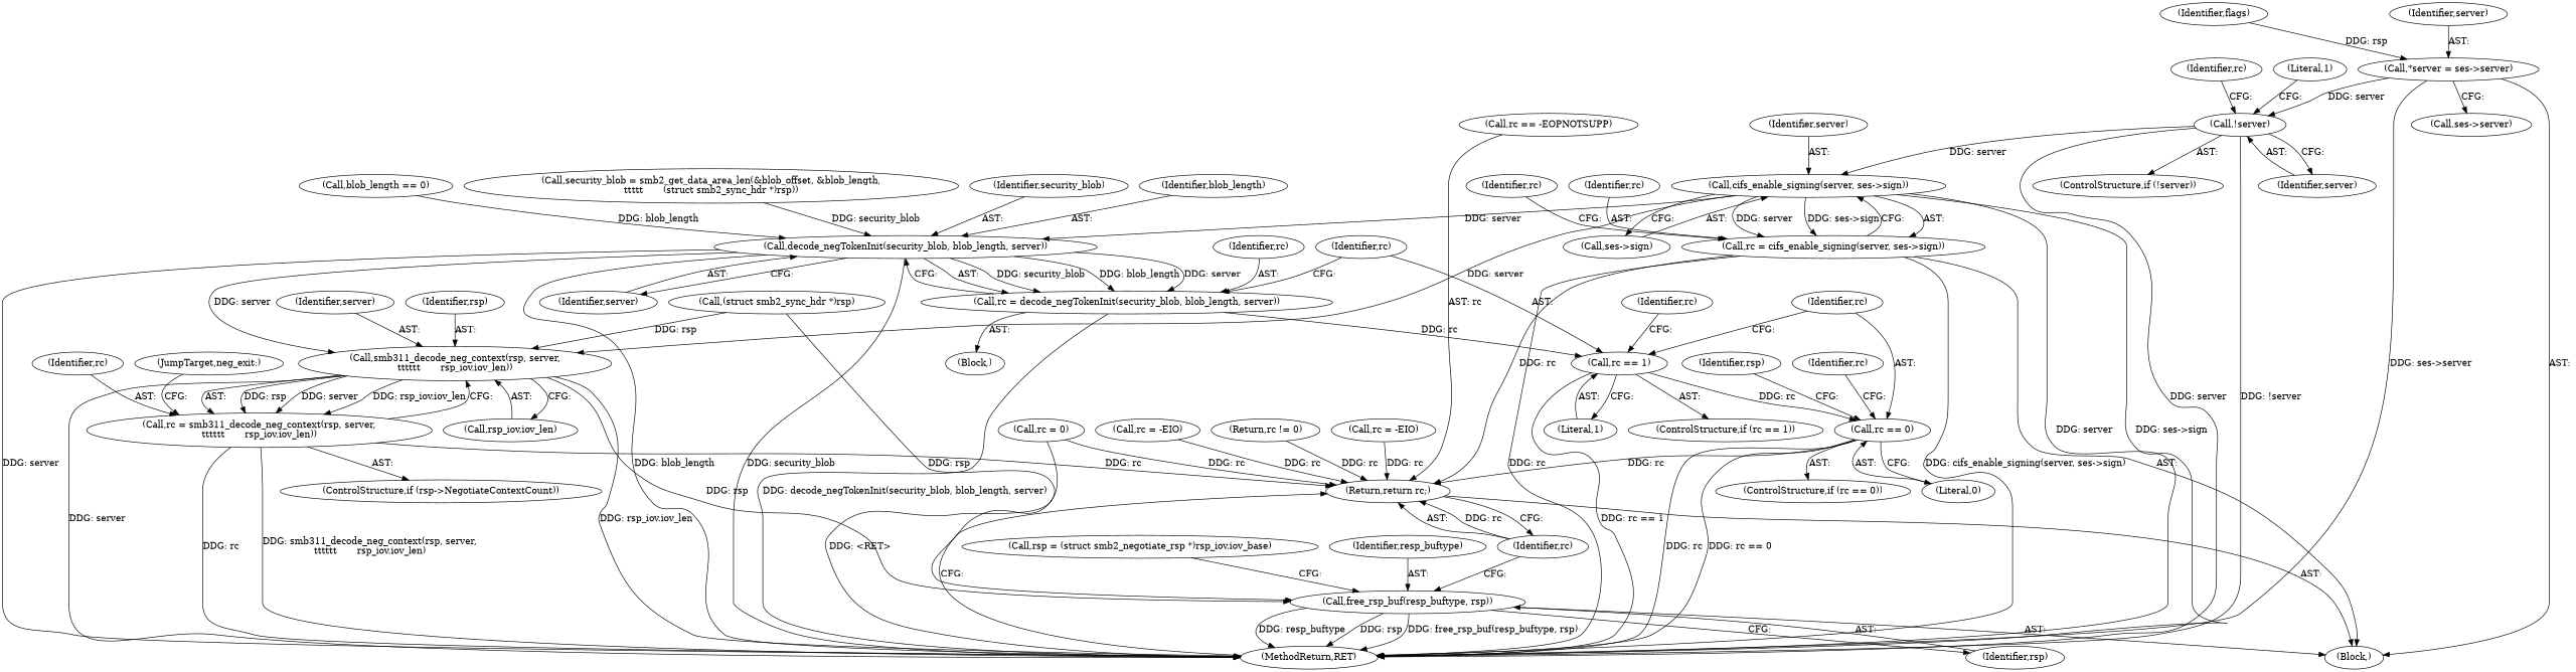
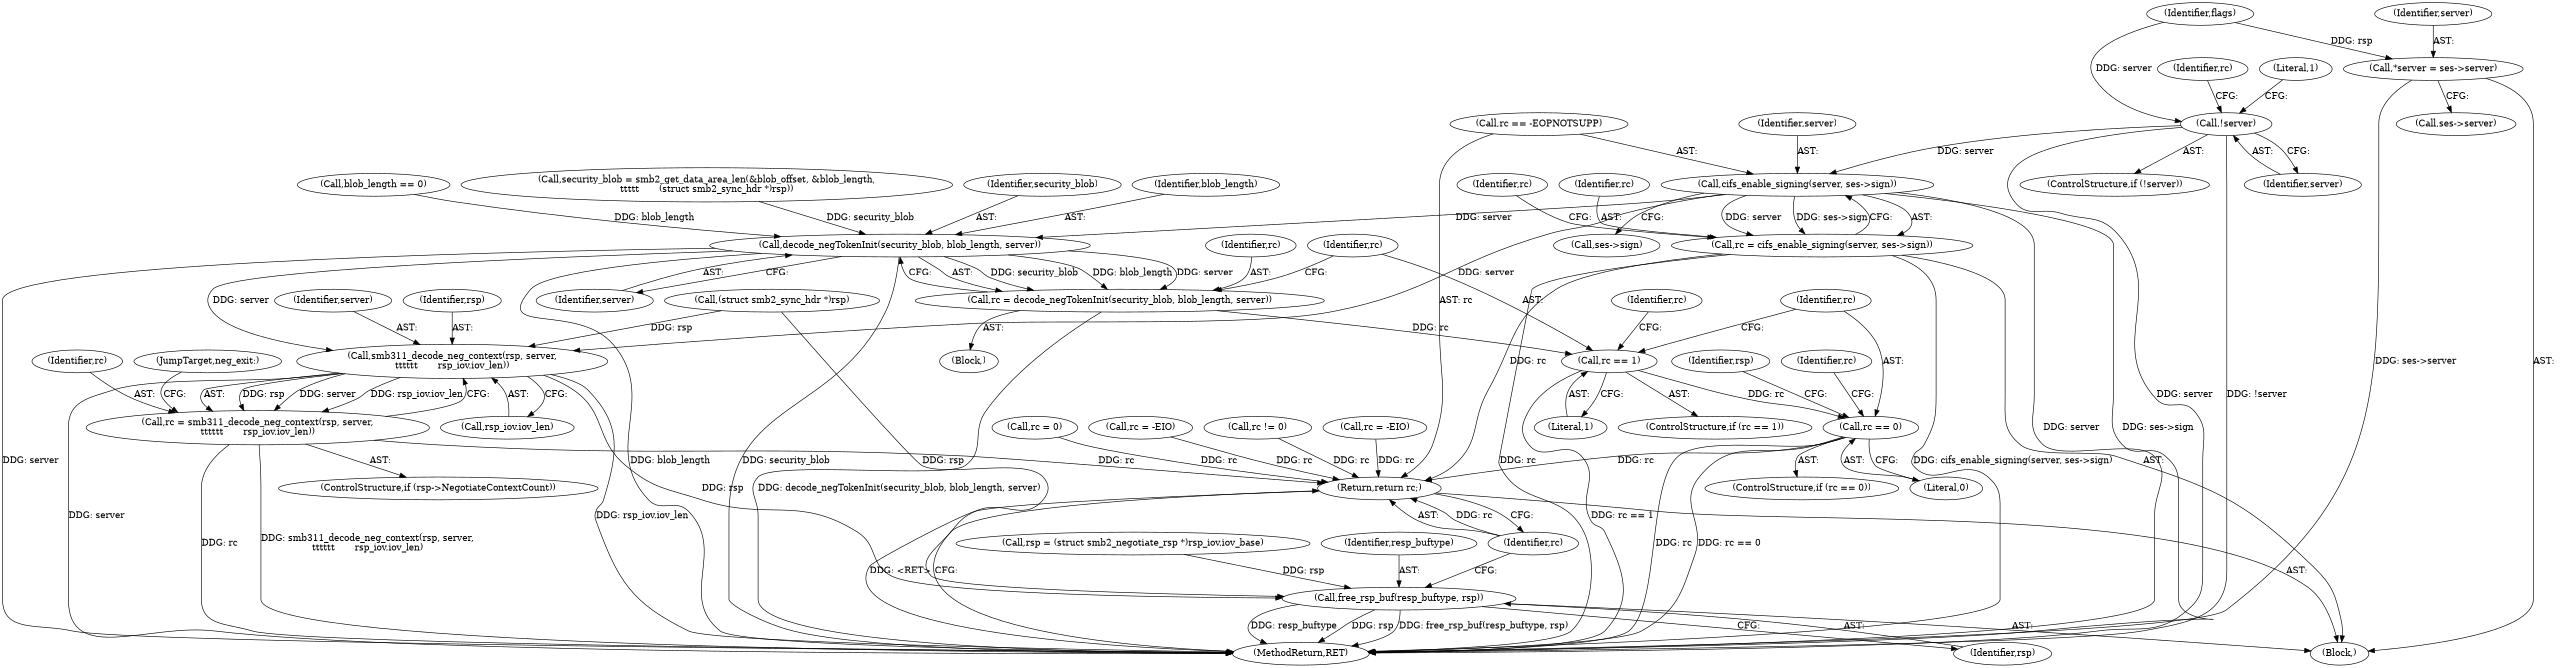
  digraph {
    n1 [label="(Call,cifs_enable_signing(server, ses->sign))"]
    n2 [label="(Call,rc = cifs_enable_signing(server, ses->sign))"]
    n3 [label="(Call,decode_negTokenInit(security_blob, blob_length, server))"]
    n4 [label="(Call,smb311_decode_neg_context(rsp, server,\n\t\t\t\t\t\t       rsp_iov.iov_len))"]
    n5 [label="(MethodReturn,RET)"]
    n6 [label="(Call,ses->sign)"]
    n7 [label="(Block,)"]
    n8 [label="(Return,return rc;)"]
    n9 [label="(Call,rc = decode_negTokenInit(security_blob, blob_length, server))"]
    n10 [label="(Identifier,server)"]
    n11 [label="(Call,rc = smb311_decode_neg_context(rsp, server,\n\t\t\t\t\t\t       rsp_iov.iov_len))"]
    n12 [label="(Call,free_rsp_buf(resp_buftype, rsp))"]
    n13 [label="(Call,rsp_iov.iov_len)"]
    n14 [label="(Call,!server)"]
    n15 [label="(Identifier,server)"]
    n16 [label="(ControlStructure,if (!server))"]
    n17 [label="(Call,*server = ses->server)"]
    n18 [label="(Call,ses->server)"]
    n19 [label="(Identifier,rc)"]
    n20 [label="(Call,rc == 1)"]
    n21 [label="(Block,)"]
    n22 [label="(Call,rc == 0)"]
    n23 [label="(ControlStructure,if (rc == 1))"]
    n24 [label="(Literal,1)"]
    n25 [label="(ControlStructure,if (rc == 0))"]
    n26 [label="(Literal,0)"]
    n27 [label="(ControlStructure,if (rsp->NegotiateContextCount))"]
    n28 [label="(Identifier,rsp)"]
    n29 [label="(Call,rc = 0)"]
    n30 [label="(Call,rsp = (struct smb2_negotiate_rsp *)rsp_iov.iov_base)"]
    n31 [label="(Call,rc == -EOPNOTSUPP)"]
    n32 [label="(Identifier,resp_buftype)"]
    n33 [label="(Call,security_blob = smb2_get_data_area_len(&blob_offset, &blob_length,\n\t\t\t\t\t       (struct smb2_sync_hdr *)rsp))"]
    n34 [label="(Identifier,rc)"]
    n35 [label="(Identifier,rc)"]
    n36 [label="(Identifier,flags)"]
    n37 [label="(Identifier,security_blob)"]
    n38 [label="(Identifier,rsp)"]
    n39 [label="(Identifier,server)"]
    n40 [label="(Identifier,rc)"]
    n41 [label="(Identifier,rc)"]
    n42 [label="(Identifier,server)"]
    n43 [label="(Identifier,rc)"]
    n44 [label="(Identifier,blob_length)"]
    n45 [label="(Identifier,rc)"]
    n46 [label="(JumpTarget,neg_exit:)"]
    n47 [label="(Identifier,rc)"]
    n48 [label="(Call,blob_length == 0)"]
    n49 [label="(Call,rc = -EIO)"]
-   n50 [label="(Return,rc != 0)"]
+   n50 [label="(Call,rc != 0)"]
    n51 [label="(Identifier,server)"]
    n52 [label="(Literal,1)"]
    n53 [label="(Call,rc = -EIO)"]
    n54 [label="(Identifier,rc)"]
    n55 [label="(Identifier,rsp)"]
    n56 [label="(Call,(struct smb2_sync_hdr *)rsp)"]
    n57 [label="(Identifier,rc)"]
    n1 -> n2 [label="AST: "]
    n1 -> n2 [label="DDG: server"]
    n1 -> n2 [label="DDG: ses->sign"]
    n1 -> n3 [label="DDG: server"]
    n1 -> n4 [label="DDG: server"]
    n1 -> n5 [label="DDG: server"]
    n1 -> n5 [label="DDG: ses->sign"]
    n1 -> n6 [label="CFG: "]
    n2 -> n1 [label="CFG: "]
    n2 -> n5 [label="DDG: rc"]
    n2 -> n5 [label="DDG: cifs_enable_signing(server, ses->sign)"]
    n2 -> n7 [label="AST: "]
    n2 -> n8 [label="DDG: rc"]
    n3 -> n4 [label="DDG: server"]
    n3 -> n5 [label="DDG: blob_length"]
    n3 -> n5 [label="DDG: security_blob"]
    n3 -> n5 [label="DDG: server"]
    n3 -> n9 [label="AST: "]
    n3 -> n9 [label="DDG: security_blob"]
    n3 -> n9 [label="DDG: blob_length"]
    n3 -> n9 [label="DDG: server"]
    n3 -> n10 [label="CFG: "]
    n4 -> n5 [label="DDG: rsp_iov.iov_len"]
    n4 -> n5 [label="DDG: server"]
    n4 -> n11 [label="AST: "]
    n4 -> n11 [label="DDG: rsp"]
    n4 -> n11 [label="DDG: server"]
    n4 -> n11 [label="DDG: rsp_iov.iov_len"]
    n4 -> n12 [label="DDG: rsp"]
    n4 -> n13 [label="CFG: "]
    n5 -> n8 [label="CFG: "]
-   n6 -> n1 [label="AST: "]
-   n29 -> n5 [label="DDG: <RET>"]
+   n31 -> n1 [label="AST: "]
+   n8 -> n5 [label="DDG: <RET>"]
    n8 -> n7 [label="AST: "]
    n8 -> n19 [label="CFG: "]
    n9 -> n3 [label="CFG: "]
    n9 -> n5 [label="DDG: decode_negTokenInit(security_blob, blob_length, server)"]
    n9 -> n20 [label="DDG: rc"]
    n9 -> n21 [label="AST: "]
    n10 -> n3 [label="AST: "]
    n11 -> n4 [label="CFG: "]
    n11 -> n5 [label="DDG: rc"]
    n11 -> n5 [label="DDG: smb311_decode_neg_context(rsp, server,\n\t\t\t\t\t\t       rsp_iov.iov_len)"]
    n11 -> n8 [label="DDG: rc"]
    n11 -> n27 [label="AST: "]
    n12 -> n5 [label="DDG: resp_buftype"]
    n12 -> n5 [label="DDG: rsp"]
    n12 -> n5 [label="DDG: free_rsp_buf(resp_buftype, rsp)"]
    n12 -> n7 [label="AST: "]
    n12 -> n28 [label="CFG: "]
    n13 -> n4 [label="AST: "]
    n14 -> n1 [label="DDG: server"]
    n14 -> n5 [label="DDG: server"]
    n14 -> n5 [label="DDG: !server"]
    n14 -> n15 [label="CFG: "]
    n14 -> n16 [label="AST: "]
    n15 -> n14 [label="AST: "]
    n17 -> n5 [label="DDG: ses->server"]
    n17 -> n7 [label="AST: "]
-   n17 -> n14 [label="DDG: server"]
+   n36 -> n14 [label="DDG: server"]
    n17 -> n18 [label="CFG: "]
    n19 -> n8 [label="AST: "]
    n19 -> n8 [label="DDG: rc"]
    n19 -> n12 [label="CFG: "]
    n20 -> n5 [label="DDG: rc == 1"]
    n20 -> n22 [label="DDG: rc"]
    n20 -> n23 [label="AST: "]
    n20 -> n24 [label="CFG: "]
    n22 -> n5 [label="DDG: rc"]
    n22 -> n5 [label="DDG: rc == 0"]
    n22 -> n8 [label="DDG: rc"]
    n22 -> n25 [label="AST: "]
    n22 -> n26 [label="CFG: "]
    n24 -> n20 [label="AST: "]
    n26 -> n22 [label="AST: "]
    n28 -> n12 [label="AST: "]
    n29 -> n8 [label="DDG: rc"]
-   n30 -> n12 [label="CFG: "]
+   n30 -> n12 [label="DDG: rsp"]
    n31 -> n8 [label="AST: rc"]
    n32 -> n12 [label="AST: "]
    n33 -> n3 [label="DDG: security_blob"]
    n34 -> n2 [label="CFG: "]
    n35 -> n20 [label="CFG: "]
    n35 -> n22 [label="AST: "]
    n36 -> n17 [label="DDG: rsp"]
    n37 -> n3 [label="AST: "]
    n38 -> n22 [label="CFG: "]
    n39 -> n17 [label="AST: "]
    n40 -> n2 [label="AST: "]
    n41 -> n11 [label="AST: "]
    n42 -> n1 [label="AST: "]
    n43 -> n20 [label="CFG: "]
    n44 -> n3 [label="AST: "]
    n45 -> n9 [label="AST: "]
    n46 -> n11 [label="CFG: "]
    n47 -> n14 [label="CFG: "]
    n48 -> n3 [label="DDG: blob_length"]
    n49 -> n8 [label="DDG: rc"]
    n50 -> n8 [label="DDG: rc"]
    n51 -> n4 [label="AST: "]
    n52 -> n14 [label="CFG: "]
    n53 -> n8 [label="DDG: rc"]
    n54 -> n9 [label="CFG: "]
    n54 -> n20 [label="AST: "]
    n55 -> n4 [label="AST: "]
    n56 -> n4 [label="DDG: rsp"]
    n56 -> n12 [label="DDG: rsp"]
    n57 -> n22 [label="CFG: "]
  }
